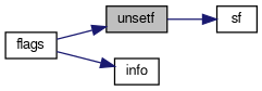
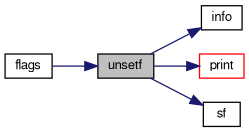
  digraph {
    rankdir=LR
    node [color=black fontname=FreeSans fontsize=10 shape=record]
    edge [color=midnightblue fontname=FreeSans fontsize=10 labelfontname=FreeSans labelfontsize=10 style=solid]
    n1 [fillcolor=grey75 fontcolor=black height=0.2 label=unsetf style=filled width=0.4]
    n2 [height=0.2 label=info width=0.4]
+   n3 [color=red height=0.2 label=print width=0.4]
    n4 [height=0.2 label=sf width=0.4]
    n5 [height=0.2 label=flags width=0.4]
-   n5 -> n2
+   n1 -> n2
+   n1 -> n3
    n1 -> n4
    n5 -> n1
  }
